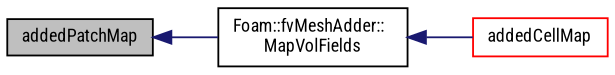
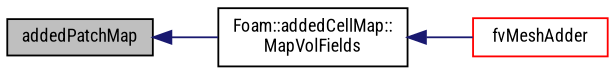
  digraph {
    fontname="Roboto Condensed"
    rankdir=LR
    node [color=black fontname="Roboto Condensed" fontsize=10 shape=record]
    edge [color=midnightblue dir=back fontname="Roboto Condensed" fontsize=10 labelfontname=Helvetica labelfontsize=10 style=solid]
    n1 [fillcolor=grey75 fontcolor=black height=0.2 label=addedPatchMap style=filled width=0.4]
-   n2 [height=0.2 label="Foam::fvMeshAdder::\lMapVolFields" width=0.4]
-   n3 [color=red height=0.2 label=addedCellMap width=0.4]
+   n2 [height=0.2 label="Foam::addedCellMap::\lMapVolFields" width=0.4]
+   n3 [color=red height=0.2 label=fvMeshAdder width=0.4]
    n1 -> n2
    n2 -> n3
  }
